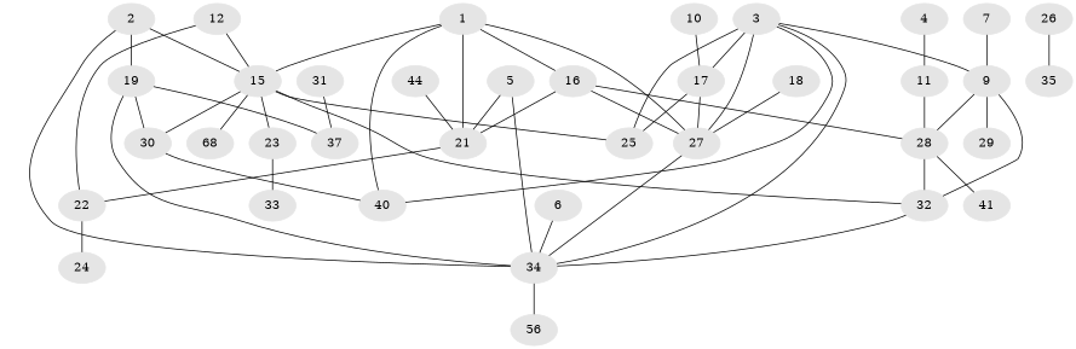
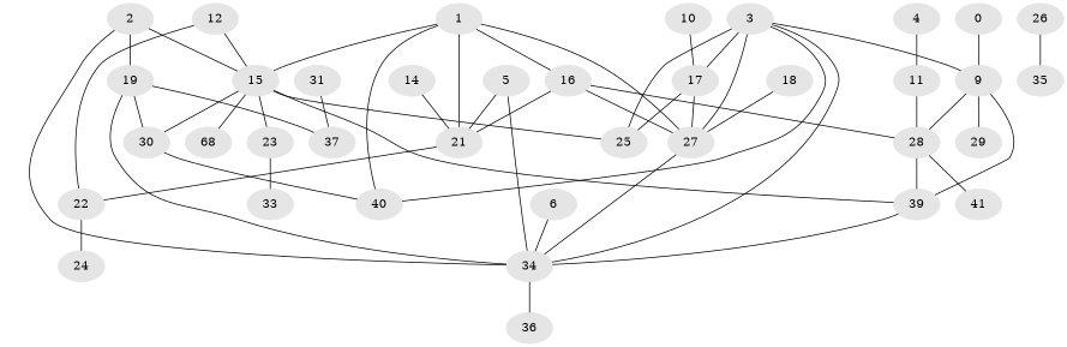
  graph {
    node [color=gray90 style=filled]
    edge [weight=1.0]
    1
    15
    16
    21
    27
    40
    25
-   32
+   32 [label=39]
    23
    30
    n11 [label=68]
    28
    22
    34
    2
    19
    37
-   36 [label=56]
+   36
    3
    9
    17
    29
    4
    11
    5
    6
-   7
+   7 [label=0]
    41
    10
    12
    24
-   14 [label=44]
+   14
    33
    18
    26
    35
    31
    1 -- 15
    1 -- 16
    1 -- 21
    1 -- 27
    1 -- 40
    15 -- 25
    15 -- 32
    15 -- 23 [weight=3.0]
    15 -- 30
    15 -- n11
    16 -- 21
    16 -- 27
    16 -- 28
    21 -- 22
    27 -- 34
    32 -- 34
    23 -- 33
    30 -- 40
    28 -- 32
    28 -- 41
    22 -- 24
    34 -- 36
    2 -- 15
    2 -- 34 [weight=2.0]
    2 -- 19 [weight=2.0]
    19 -- 30
    19 -- 34
    19 -- 37
    3 -- 27
    3 -- 40
    3 -- 25
    3 -- 34
    3 -- 9
    3 -- 17 [weight=2.0]
    9 -- 32 [weight=2.0]
    9 -- 28 [weight=2.0]
    9 -- 29
    17 -- 27
    17 -- 25 [weight=2.0]
    4 -- 11
    11 -- 28
    5 -- 21
    5 -- 34
    6 -- 34
    7 -- 9
    10 -- 17
    12 -- 15
    12 -- 22
    14 -- 21
    18 -- 27
    26 -- 35
    31 -- 37
  }
